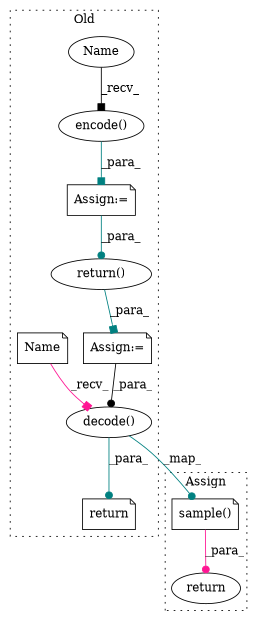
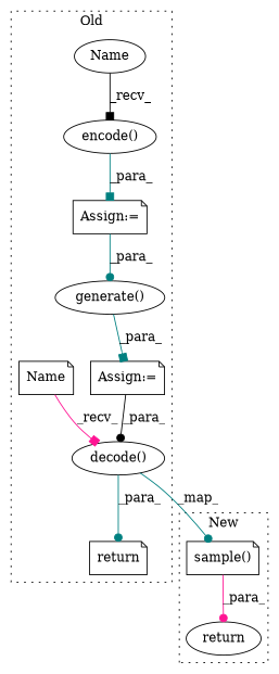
  digraph {
    node [a=75 l="12,1" shape=ellipse]
    edge [arrowhead=dot color=teal]
    n1 [label="decode()" s="3280,3296"]
    n2 [a=93 l=7 label=return s=3273 shape=note]
    n3 [a=68 l=3 label="Assign:=" s=3185 shape=note]
    n4 [label="encode()" s="3188,3208"]
-   n5 [l="14,11" label="return()" s="3225,3253"]
+   n5 [l="14,11" label="generate()" s="3225,3253"]
    n6 [a=68 l=3 label="Assign:=" s=3222 shape=note]
    n7 [a=87 l=4 label=Name s=3188]
    n8 [a=87 l=4 label=Name s=3280 shape=note]
    n9 [a=93 l=7 label=return s=3195]
    n10 [l="12,11" label="sample()" s="3202,3237" shape=note]
    subgraph cluster_1 {
      label=Old
      style=dotted
      n1
      n2
      n3
      n4
      n5
      n6
      n7
      n8
    }
    subgraph cluster_2 {
-     label=Assign
+     label=New
      style=dotted
      n9
      n10
    }
    n1 -> n2 [label=_para_]
    n1 -> n10 [label=_map_]
    n3 -> n5 [label=_para_]
    n4 -> n3 [arrowhead=box label=_para_]
    n5 -> n6 [arrowhead=box label=_para_]
    n6 -> n1 [color=black label=_para_]
    n7 -> n4 [arrowhead=box color=black label=_recv_]
    n8 -> n1 [arrowhead=box color=deeppink label=_recv_]
    n10 -> n9 [color=deeppink label=_para_]
  }
